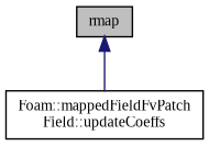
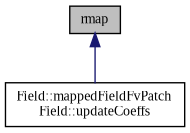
  digraph {
    rankdir=TB
    fontname="Liberation Serif"
    node [color=black fontname="Liberation Serif" fontsize=10 shape=record]
    n1 [fillcolor=grey75 fontcolor=black height=0.2 label=rmap style=filled width=0.4]
-   n2 [height=0.2 label="Foam::mappedFieldFvPatch\lField::updateCoeffs" width=0.4]
+   n2 [height=0.2 label="Field::mappedFieldFvPatch\lField::updateCoeffs" width=0.4]
    n1 -> n2 [color=midnightblue dir=back fontname="Liberation Serif" fontsize=10 labelfontname=Helvetica labelfontsize=10 style=solid]
  }
